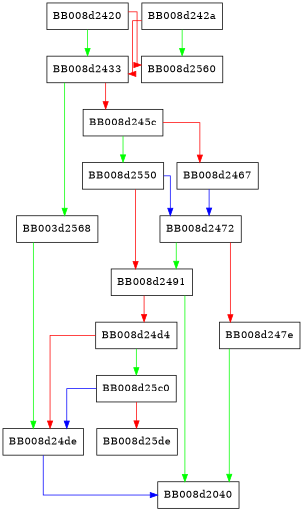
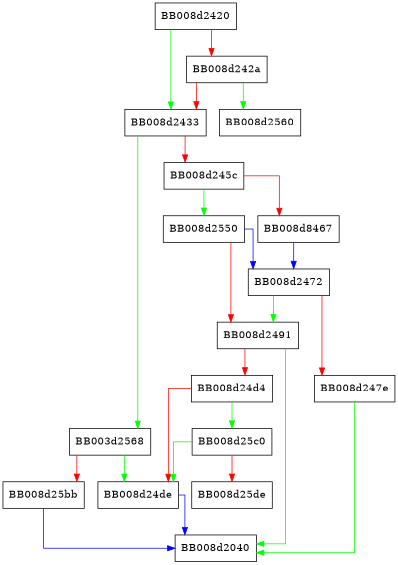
  digraph {
    splines=ortho
    node [shape=box]
    edge [color=green]
    BB008d2420
    BB008d2433
    BB008d242a
    n4 [label=BB003d2568]
    BB008d245c
    BB008d2560
    BB008d24de
+   BB008d25bb
    BB008d2550
-   BB008d2467
+   BB008d2467 [label=BB008d8467]
    n11 [label=BB008d2040]
    BB008d2472
    BB008d2491
    BB008d247e
    BB008d24d4
    BB008d25c0
    BB008d25de
    BB008d2420 -> BB008d2433
-   BB008d2420 -> BB008d2560 [color=red]
+   BB008d2420 -> BB008d242a [color=red]
    BB008d2433 -> n4
    BB008d2433 -> BB008d245c [color=red]
    BB008d242a -> BB008d2433 [color=red]
    BB008d242a -> BB008d2560
    n4 -> BB008d24de
+   n4 -> BB008d25bb [color=red]
    BB008d245c -> BB008d2550
    BB008d245c -> BB008d2467 [color=red]
    BB008d24de -> n11 [color=blue]
+   BB008d25bb -> n11 [color=blue]
    BB008d2550 -> BB008d2472 [color=blue]
    BB008d2550 -> BB008d2491 [color=red]
    BB008d2467 -> BB008d2472 [color=blue]
    BB008d2472 -> BB008d2491
    BB008d2472 -> BB008d247e [color=red]
    BB008d2491 -> n11
    BB008d2491 -> BB008d24d4 [color=red]
    BB008d247e -> n11
    BB008d24d4 -> BB008d24de [color=red]
    BB008d24d4 -> BB008d25c0
-   BB008d25c0 -> BB008d24de [color=blue]
+   BB008d25c0 -> BB008d24de
    BB008d25c0 -> BB008d25de [color=red]
  }
